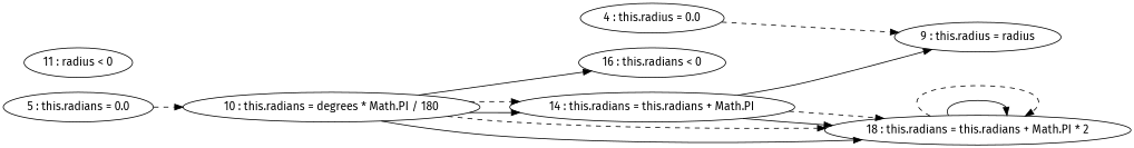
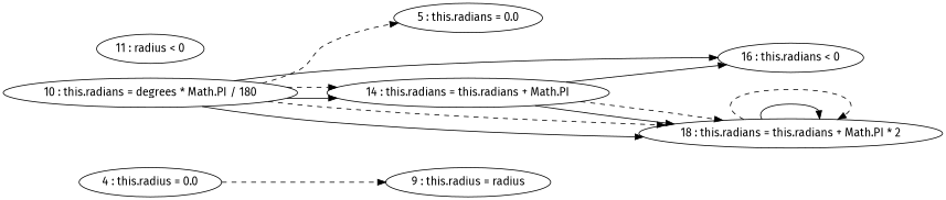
  digraph {
    fontname="Fira Sans"
    rankdir=LR
    node [fontname="Fira Sans"]
    edge [fontname="Fira Sans"]
    "4 : this.radius = 0.0"
    "9 : this.radius = radius"
    "5 : this.radians = 0.0"
    "10 : this.radians = degrees * Math.PI / 180"
    "16 : this.radians < 0"
    "18 : this.radians = this.radians + Math.PI * 2"
    "14 : this.radians = this.radians + Math.PI"
    "11 : radius < 0"
    "4 : this.radius = 0.0" -> "9 : this.radius = radius" [style=dashed]
-   "5 : this.radians = 0.0" -> "10 : this.radians = degrees * Math.PI / 180" [style=dashed]
+   "10 : this.radians = degrees * Math.PI / 180" -> "5 : this.radians = 0.0" [style=dashed]
    "10 : this.radians = degrees * Math.PI / 180" -> "16 : this.radians < 0"
    "10 : this.radians = degrees * Math.PI / 180" -> "18 : this.radians = this.radians + Math.PI * 2"
    "10 : this.radians = degrees * Math.PI / 180" -> "18 : this.radians = this.radians + Math.PI * 2" [style=dashed]
    "10 : this.radians = degrees * Math.PI / 180" -> "14 : this.radians = this.radians + Math.PI"
    "10 : this.radians = degrees * Math.PI / 180" -> "14 : this.radians = this.radians + Math.PI" [style=dashed]
    "18 : this.radians = this.radians + Math.PI * 2" -> "18 : this.radians = this.radians + Math.PI * 2"
    "18 : this.radians = this.radians + Math.PI * 2" -> "18 : this.radians = this.radians + Math.PI * 2" [style=dashed]
-   "14 : this.radians = this.radians + Math.PI" -> "9 : this.radius = radius"
+   "14 : this.radians = this.radians + Math.PI" -> "16 : this.radians < 0"
    "14 : this.radians = this.radians + Math.PI" -> "18 : this.radians = this.radians + Math.PI * 2"
    "14 : this.radians = this.radians + Math.PI" -> "18 : this.radians = this.radians + Math.PI * 2" [style=dashed]
  }
